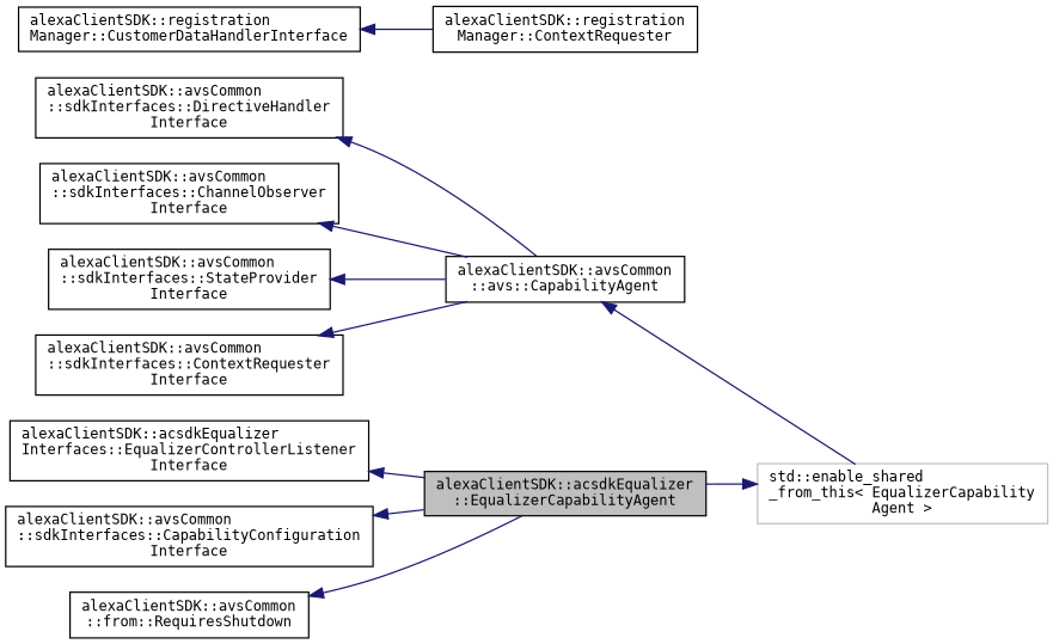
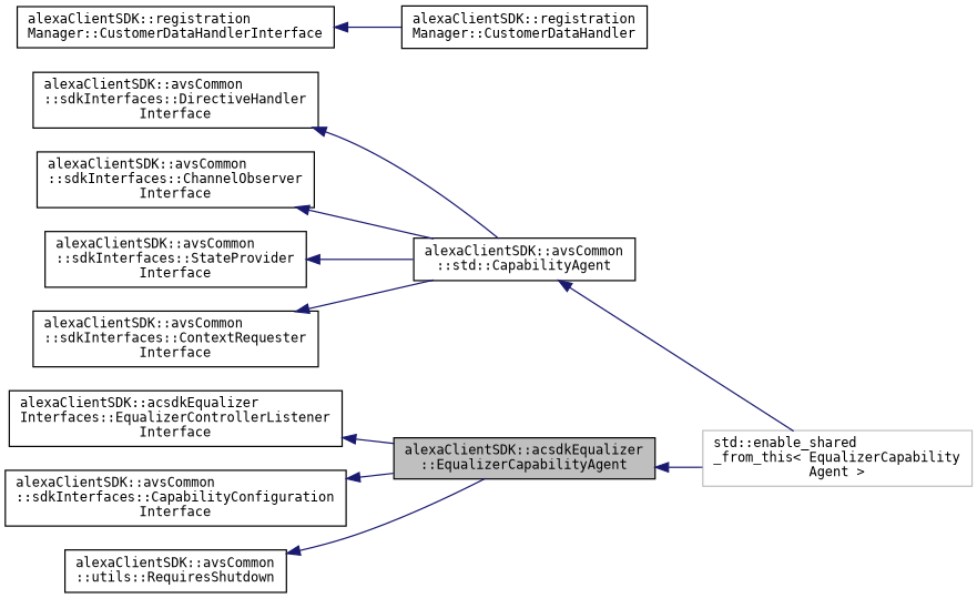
  digraph {
    fontname="DejaVu Sans Mono"
    rankdir=LR
    node [color=black fillcolor=white fontname="DejaVu Sans Mono" fontsize=10 shape=record style=filled]
    edge [color=midnightblue dir=back fontname="DejaVu Sans Mono" fontsize=10 labelfontname=Helvetica labelfontsize=10 style=solid]
    n1 [fillcolor=grey75 fontcolor=black height=0.2 label="alexaClientSDK::acsdkEqualizer\l::EqualizerCapabilityAgent" width=0.4]
    n2 [color=grey75 height=0.2 label="std::enable_shared\l_from_this\< EqualizerCapability\lAgent \>" width=0.4]
    n3 [height=0.2 label="alexaClientSDK::acsdkEqualizer\lInterfaces::EqualizerControllerListener\lInterface" width=0.4]
-   n4 [height=0.2 label="alexaClientSDK::avsCommon\l::avs::CapabilityAgent" width=0.4]
+   n4 [height=0.2 label="alexaClientSDK::avsCommon\l::std::CapabilityAgent" width=0.4]
    n5 [height=0.2 label="alexaClientSDK::avsCommon\l::sdkInterfaces::DirectiveHandler\lInterface" width=0.4]
    n6 [height=0.2 label="alexaClientSDK::avsCommon\l::sdkInterfaces::ChannelObserver\lInterface" width=0.4]
    n7 [height=0.2 label="alexaClientSDK::avsCommon\l::sdkInterfaces::StateProvider\lInterface" width=0.4]
    n8 [height=0.2 label="alexaClientSDK::avsCommon\l::sdkInterfaces::ContextRequester\lInterface" width=0.4]
    n9 [height=0.2 label="alexaClientSDK::avsCommon\l::sdkInterfaces::CapabilityConfiguration\lInterface" width=0.4]
-   n10 [height=0.2 label="alexaClientSDK::avsCommon\l::from::RequiresShutdown" width=0.4]
-   n11 [height=0.2 label="alexaClientSDK::registration\lManager::ContextRequester" width=0.4]
+   n10 [height=0.2 label="alexaClientSDK::avsCommon\l::utils::RequiresShutdown" width=0.4]
+   n11 [height=0.2 label="alexaClientSDK::registration\lManager::CustomerDataHandler" width=0.4]
    n12 [height=0.2 label="alexaClientSDK::registration\lManager::CustomerDataHandlerInterface" width=0.4]
-   n2 -> n1
+   n1 -> n2
    n3 -> n1
    n4 -> n2
    n5 -> n4
    n6 -> n4
    n7 -> n4
    n8 -> n4
    n9 -> n1
    n10 -> n1
    n12 -> n11
  }
